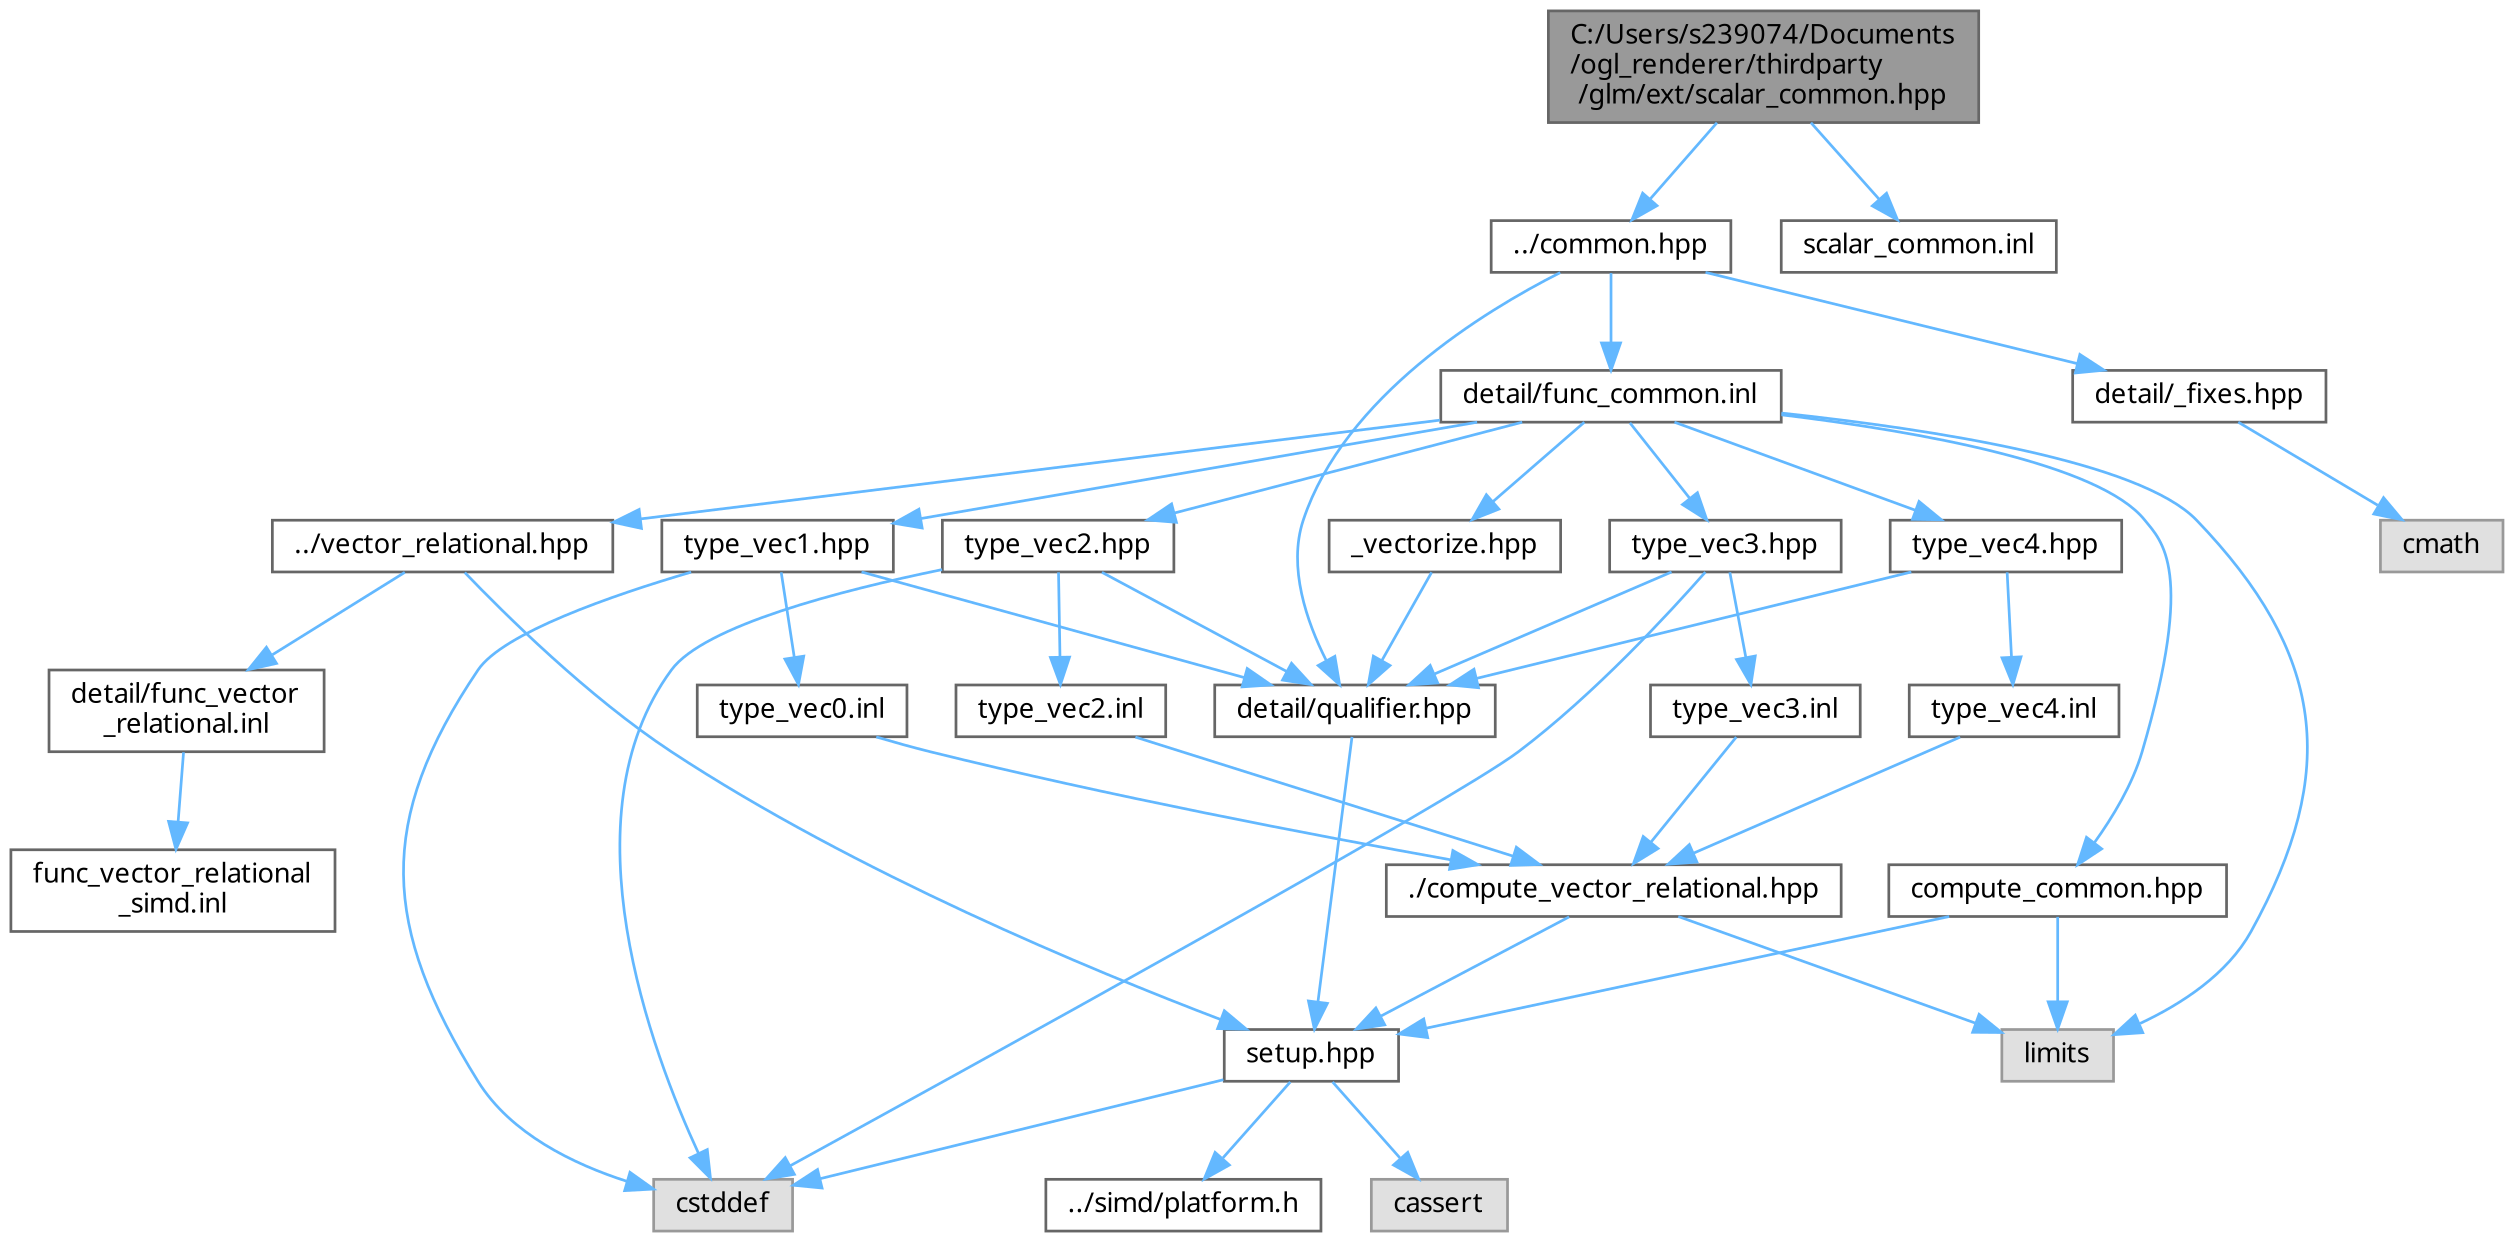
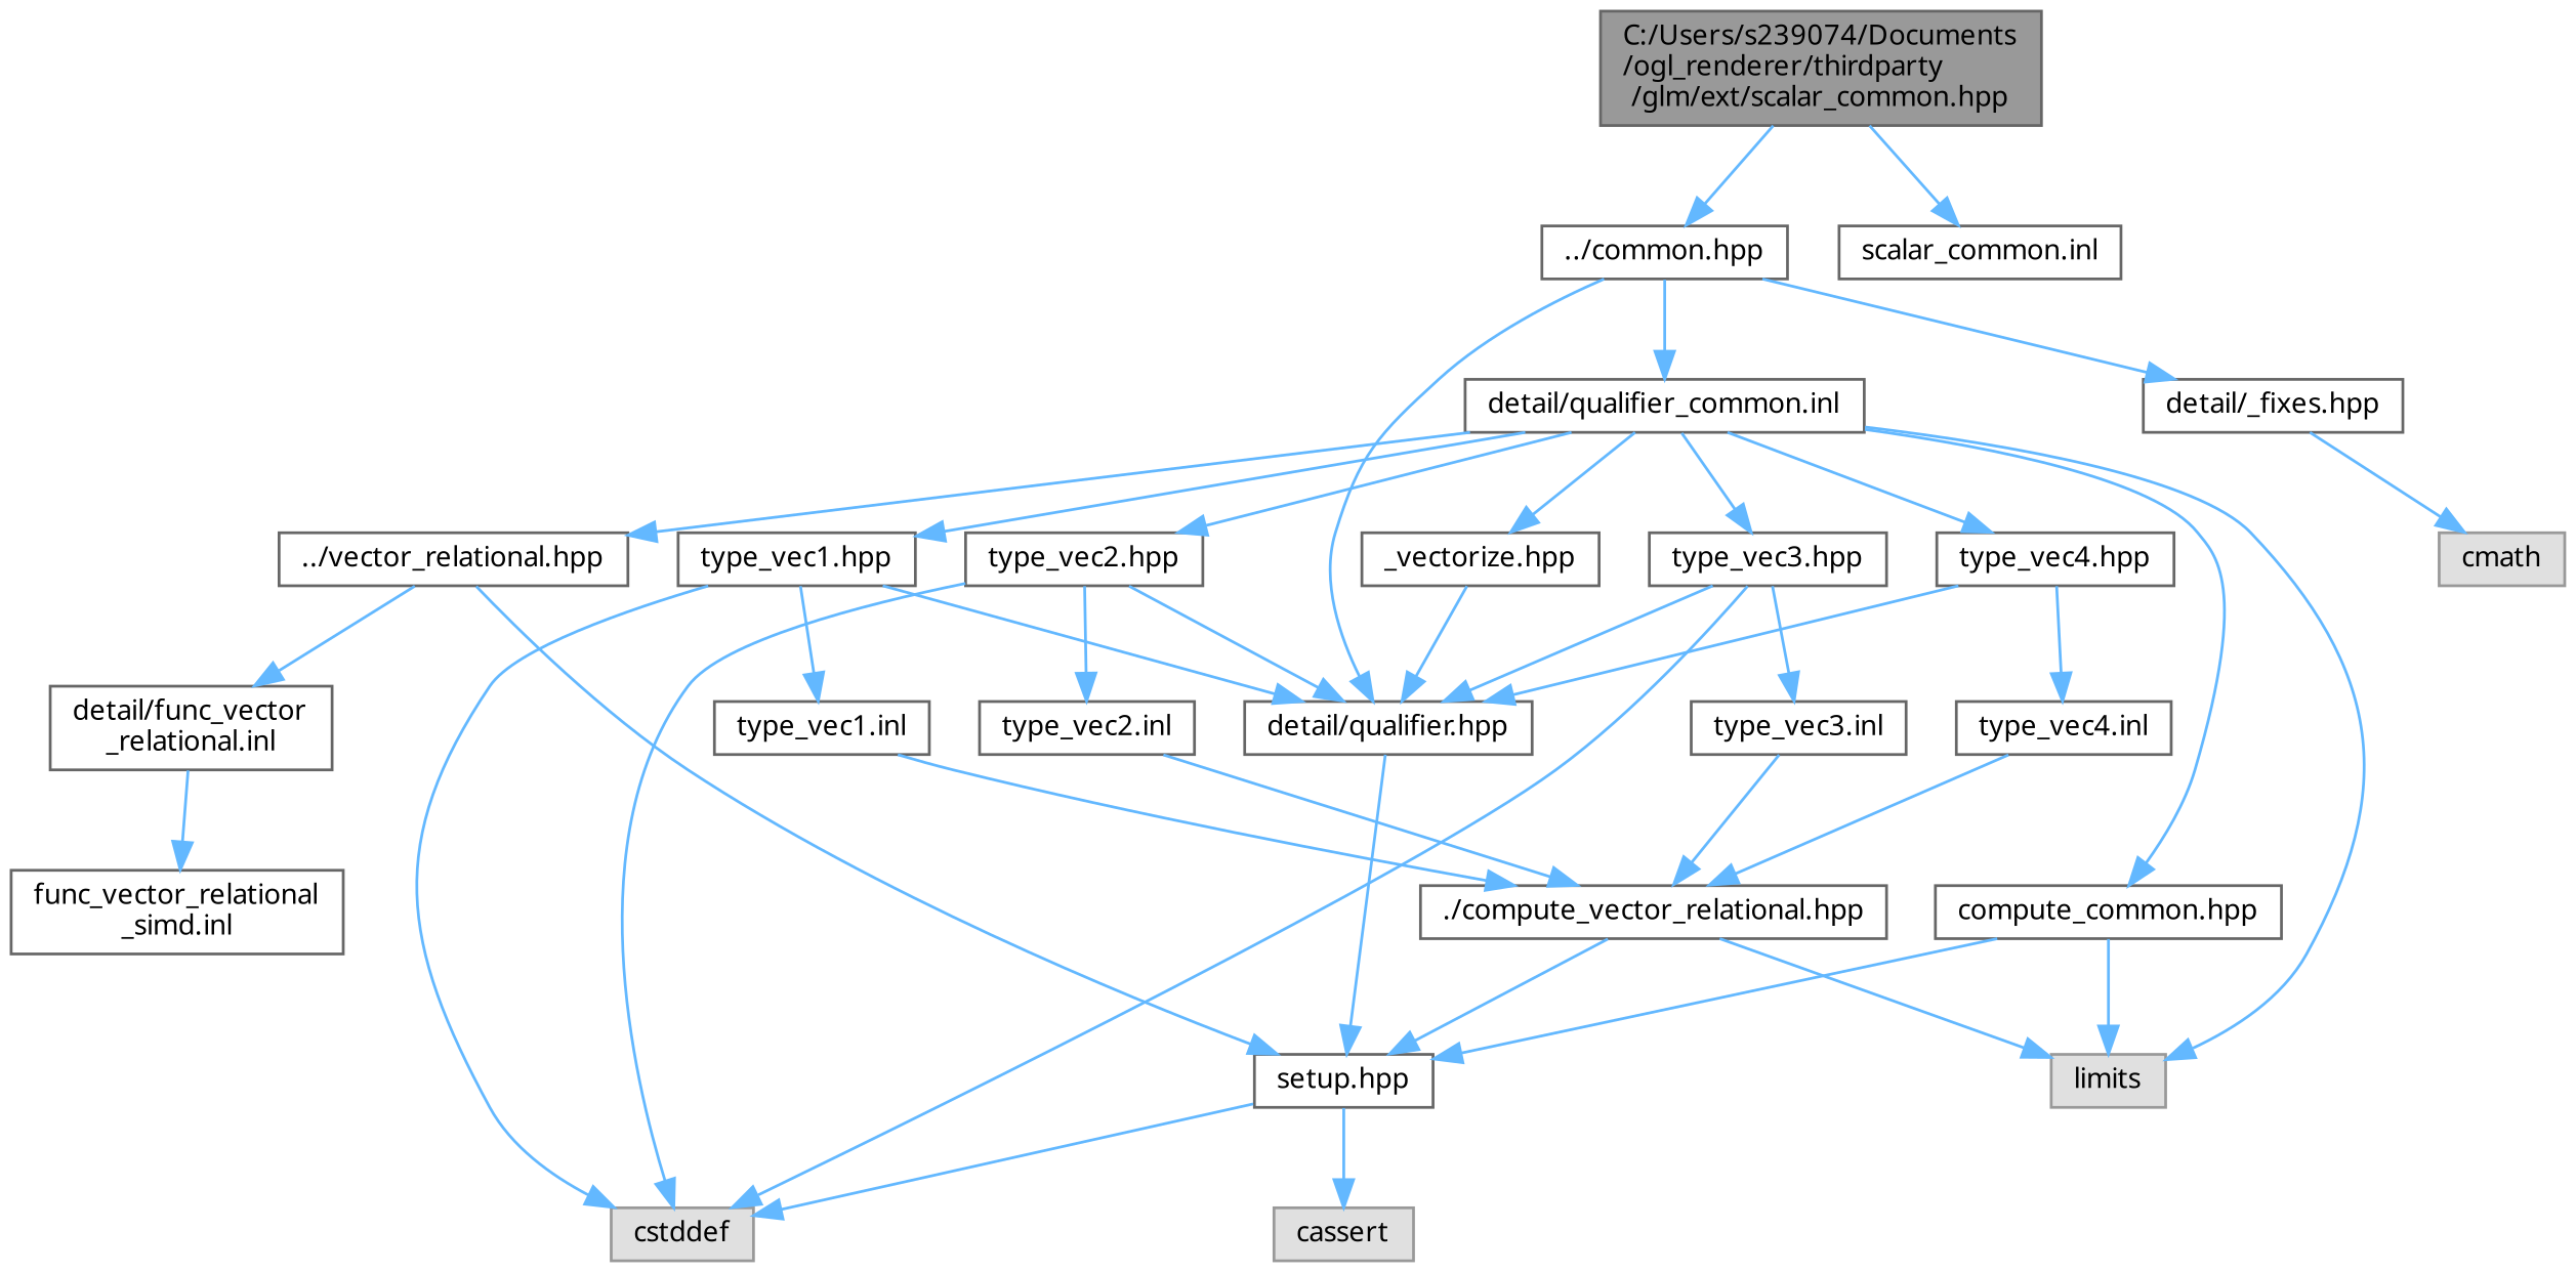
  digraph {
    fontname="Noto Sans"
    node [color=grey40 fillcolor=white fontname="Noto Sans" fontsize=10 shape=box style=filled]
    edge [color=steelblue1 fontname="Noto Sans" fontsize=10 labelfontname=Helvetica labelfontsize=10 style=solid]
    n1 [color=gray40 fillcolor=grey60 fontcolor=black height=0.2 label="C:/Users/s239074/Documents\l/ogl_renderer/thirdparty\l/glm/ext/scalar_common.hpp" width=0.4]
    n2 [height=0.2 label="../common.hpp" width=0.4]
    n3 [height=0.2 label="scalar_common.inl" width=0.4]
    n4 [height=0.2 label="detail/qualifier.hpp" width=0.4]
    n5 [height=0.2 label="detail/_fixes.hpp" width=0.4]
-   n6 [height=0.2 label="detail/func_common.inl" width=0.4]
+   n6 [height=0.2 label="detail/qualifier_common.inl" width=0.4]
    n7 [height=0.2 label="setup.hpp" width=0.4]
    n8 [color=grey60 fillcolor="#E0E0E0" height=0.2 label=cmath width=0.4]
    n9 [height=0.2 label="../vector_relational.hpp" width=0.4]
    n10 [height=0.2 label="compute_common.hpp" width=0.4]
    n11 [color=grey60 fillcolor="#E0E0E0" height=0.2 label=limits width=0.4]
    n12 [height=0.2 label="type_vec1.hpp" width=0.4]
    n13 [height=0.2 label="type_vec2.hpp" width=0.4]
    n14 [height=0.2 label="type_vec3.hpp" width=0.4]
    n15 [height=0.2 label="type_vec4.hpp" width=0.4]
    n16 [height=0.2 label="_vectorize.hpp" width=0.4]
    n17 [color=grey60 fillcolor="#E0E0E0" height=0.2 label=cassert width=0.4]
    n18 [color=grey60 fillcolor="#E0E0E0" height=0.2 label=cstddef width=0.4]
-   n19 [height=0.2 label="../simd/platform.h" width=0.4]
    n20 [height=0.2 label="detail/func_vector\l_relational.inl" width=0.4]
-   n21 [height=0.2 label="type_vec0.inl" width=0.4]
+   n21 [height=0.2 label="type_vec1.inl" width=0.4]
    n22 [height=0.2 label="type_vec2.inl" width=0.4]
    n23 [height=0.2 label="type_vec3.inl" width=0.4]
    n24 [height=0.2 label="type_vec4.inl" width=0.4]
    n25 [height=0.2 label="func_vector_relational\l_simd.inl" width=0.4]
    n26 [height=0.2 label="./compute_vector_relational.hpp" width=0.4]
    n1 -> n2
    n1 -> n3
    n2 -> n4
    n2 -> n5
    n2 -> n6
    n4 -> n7
    n5 -> n8
    n6 -> n9
    n6 -> n10
    n6 -> n11
    n6 -> n12
    n6 -> n13
    n6 -> n14
    n6 -> n15
    n6 -> n16
    n7 -> n17
    n7 -> n18
-   n7 -> n19
    n9 -> n7
    n9 -> n20
    n10 -> n7
    n10 -> n11
    n12 -> n4
    n12 -> n18
    n12 -> n21
    n13 -> n4
    n13 -> n18
    n13 -> n22
    n14 -> n4
    n14 -> n18
    n14 -> n23
    n15 -> n4
    n15 -> n24
    n16 -> n4
    n20 -> n25
    n21 -> n26
    n22 -> n26
    n23 -> n26
    n24 -> n26
    n26 -> n7
    n26 -> n11
  }
